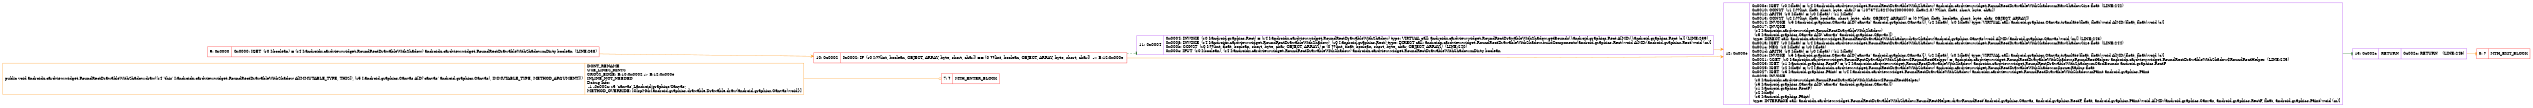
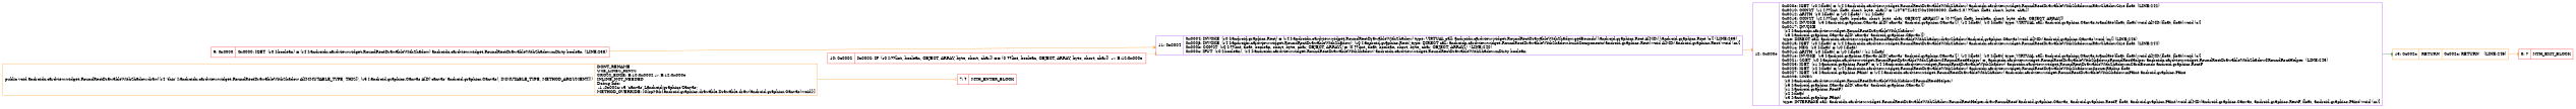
  digraph {
    rankdir=LR
    node [color=red shape=record]
    edge [arrowhead=tee color=darkorange]
    n1 [label="{7\:\ ?|MTH_ENTER_BLOCK\l}"]
    n2 [label="{9\:\ 0x0000|0x0000: IGET  (r0 I:boolean) = (r4 I:androidx.cardview.widget.RoundRectDrawableWithShadow) androidx.cardview.widget.RoundRectDrawableWithShadow.mDirty boolean  (LINE:238)\l}"]
    n3 [label="{10\:\ 0x0002|0x0002: IF  (r0 I:??[int, boolean, OBJECT, ARRAY, byte, short, char]) == (0 ??[int, boolean, OBJECT, ARRAY, byte, short, char])  \-\> B:12:0x000e \l}"]
    n4 [color=purple label="{11\:\ 0x0004|0x0004: INVOKE  (r0 I:android.graphics.Rect) = (r4 I:androidx.cardview.widget.RoundRectDrawableWithShadow) type: VIRTUAL call: androidx.cardview.widget.RoundRectDrawableWithShadow.getBounds():android.graphics.Rect A[MD:():android.graphics.Rect (c)] (LINE:239)\l0x0008: INVOKE  (r4 I:androidx.cardview.widget.RoundRectDrawableWithShadow), (r0 I:android.graphics.Rect) type: DIRECT call: androidx.cardview.widget.RoundRectDrawableWithShadow.buildComponents(android.graphics.Rect):void A[MD:(android.graphics.Rect):void (m)]\l0x000b: CONST  (r0 I:??[int, float, boolean, short, byte, char, OBJECT, ARRAY]) = (0 ??[int, float, boolean, short, byte, char, OBJECT, ARRAY])  (LINE:240)\l0x000c: IPUT  (r0 I:boolean), (r4 I:androidx.cardview.widget.RoundRectDrawableWithShadow) androidx.cardview.widget.RoundRectDrawableWithShadow.mDirty boolean \l}"]
-   n5 [color=purple label="{12\:\ 0x000e|0x000e: IGET  (r0 I:float) = (r4 I:androidx.cardview.widget.RoundRectDrawableWithShadow) androidx.cardview.widget.RoundRectDrawableWithShadow.mRawShadowSize float  (LINE:242)\l0x0010: CONST  (r1 I:??[int, float, short, byte, char]) = (1073741824(0x40000000, float:2.0) ??[int, float, short, byte, char]) \l0x0012: ARITH  (r0 I:float) = (r0 I:float) \/ (r1 I:float) \l0x0013: CONST  (r2 I:??[int, float, boolean, short, byte, char, OBJECT, ARRAY]) = (0 ??[int, float, boolean, short, byte, char, OBJECT, ARRAY]) \l0x0014: INVOKE  (r5 I:android.graphics.Canvas A[D('canvas' android.graphics.Canvas)]), (r2 I:float), (r0 I:float) type: VIRTUAL call: android.graphics.Canvas.translate(float, float):void A[MD:(float, float):void (c)]\l0x0017: INVOKE  \l  (r4 I:androidx.cardview.widget.RoundRectDrawableWithShadow)\l  (r5 I:android.graphics.Canvas A[D('canvas' android.graphics.Canvas)])\l type: DIRECT call: androidx.cardview.widget.RoundRectDrawableWithShadow.drawShadow(android.graphics.Canvas):void A[MD:(android.graphics.Canvas):void (m)] (LINE:243)\l0x001a: IGET  (r0 I:float) = (r4 I:androidx.cardview.widget.RoundRectDrawableWithShadow) androidx.cardview.widget.RoundRectDrawableWithShadow.mRawShadowSize float  (LINE:244)\l0x001c: NEG  (r0 I:float) = (r0 I:float) \l0x001d: ARITH  (r0 I:float) = (r0 I:float) \/ (r1 I:float) \l0x001e: INVOKE  (r5 I:android.graphics.Canvas A[D('canvas' android.graphics.Canvas)]), (r2 I:float), (r0 I:float) type: VIRTUAL call: android.graphics.Canvas.translate(float, float):void A[MD:(float, float):void (c)]\l0x0021: SGET  (r0 I:androidx.cardview.widget.RoundRectDrawableWithShadow$RoundRectHelper) =  androidx.cardview.widget.RoundRectDrawableWithShadow.sRoundRectHelper androidx.cardview.widget.RoundRectDrawableWithShadow$RoundRectHelper  (LINE:245)\l0x0023: IGET  (r1 I:android.graphics.RectF) = (r4 I:androidx.cardview.widget.RoundRectDrawableWithShadow) androidx.cardview.widget.RoundRectDrawableWithShadow.mCardBounds android.graphics.RectF \l0x0025: IGET  (r2 I:float) = (r4 I:androidx.cardview.widget.RoundRectDrawableWithShadow) androidx.cardview.widget.RoundRectDrawableWithShadow.mCornerRadius float \l0x0027: IGET  (r3 I:android.graphics.Paint) = (r4 I:androidx.cardview.widget.RoundRectDrawableWithShadow) androidx.cardview.widget.RoundRectDrawableWithShadow.mPaint android.graphics.Paint \l0x0029: INVOKE  \l  (r0 I:androidx.cardview.widget.RoundRectDrawableWithShadow$RoundRectHelper)\l  (r5 I:android.graphics.Canvas A[D('canvas' android.graphics.Canvas)])\l  (r1 I:android.graphics.RectF)\l  (r2 I:float)\l  (r3 I:android.graphics.Paint)\l type: INTERFACE call: androidx.cardview.widget.RoundRectDrawableWithShadow.RoundRectHelper.drawRoundRect(android.graphics.Canvas, android.graphics.RectF, float, android.graphics.Paint):void A[MD:(android.graphics.Canvas, android.graphics.RectF, float, android.graphics.Paint):void (m)]\l}"]
-   n6 [color=purple label="{13\:\ 0x002c|RETURN\l|0x002c: RETURN    (LINE:246)\l}"]
+   n5 [color=purple label="{12\:\ 0x000e|0x000e: IGET  (r0 I:float) = (r4 I:androidx.cardview.widget.RoundRectDrawableWithShadow) androidx.cardview.widget.RoundRectDrawableWithShadow.mRawShadowSize float  (LINE:242)\l0x0010: CONST  (r1 I:??[int, float, short, byte, char]) = (1073741824(0x40000000, float:2.0) ??[int, float, short, byte, char]) \l0x0012: ARITH  (r0 I:float) = (r0 I:float) \/ (r1 I:float) \l0x0013: CONST  (r2 I:??[int, float, boolean, short, byte, char, OBJECT, ARRAY]) = (0 ??[int, float, boolean, short, byte, char, OBJECT, ARRAY]) \l0x0014: INVOKE  (r5 I:android.graphics.Canvas A[D('canvas' android.graphics.Canvas)]), (r2 I:float), (r0 I:float) type: VIRTUAL call: android.graphics.Canvas.translate(float, float):void A[MD:(float, float):void (c)]\l0x0017: INVOKE  \l  (r4 I:androidx.cardview.widget.RoundRectDrawableWithShadow)\l  (r5 I:android.graphics.Canvas A[D('canvas' android.graphics.Canvas)])\l type: DIRECT call: androidx.cardview.widget.RoundRectDrawableWithShadow.drawShadow(android.graphics.Canvas):void A[MD:(android.graphics.Canvas):void (m)] (LINE:243)\l0x001a: IGET  (r0 I:float) = (r4 I:androidx.cardview.widget.RoundRectDrawableWithShadow) androidx.cardview.widget.RoundRectDrawableWithShadow.mRawShadowSize float  (LINE:244)\l0x001c: NEG  (r0 I:float) = (r0 I:float) \l0x001d: ARITH  (r0 I:float) = (r0 I:float) \/ (r1 I:float) \l0x001e: INVOKE  (r5 I:android.graphics.Canvas A[D('canvas' android.graphics.Canvas)]), (r2 I:float), (r0 I:float) type: VIRTUAL call: android.graphics.Canvas.translate(float, float):void A[MD:(float, float):void (c)]\l0x0021: SGET  (r0 I:androidx.cardview.widget.RoundRectDrawableWithShadow$RoundRectHelper) =  androidx.cardview.widget.RoundRectDrawableWithShadow.sRoundRectHelper androidx.cardview.widget.RoundRectDrawableWithShadow$RoundRectHelper  (LINE:245)\l0x0023: IGET  (r1 I:android.graphics.RectF) = (r4 I:androidx.cardview.widget.RoundRectDrawableWithShadow) androidx.cardview.widget.RoundRectDrawableWithShadow.mCardBounds android.graphics.RectF \l0x0025: IGET  (r2 I:float) = (r4 I:androidx.cardview.widget.RoundRectDrawableWithShadow) androidx.cardview.widget.RoundRectDrawableWithShadow.mCornerRadius float \l0x0027: IGET  (r3 I:android.graphics.Paint) = (r4 I:androidx.cardview.widget.RoundRectDrawableWithShadow) androidx.cardview.widget.RoundRectDrawableWithShadow.mPaint android.graphics.Paint \l0x0029: LINES  \l  (r0 I:androidx.cardview.widget.RoundRectDrawableWithShadow$RoundRectHelper)\l  (r5 I:android.graphics.Canvas A[D('canvas' android.graphics.Canvas)])\l  (r1 I:android.graphics.RectF)\l  (r2 I:float)\l  (r3 I:android.graphics.Paint)\l type: INTERFACE call: androidx.cardview.widget.RoundRectDrawableWithShadow.RoundRectHelper.drawRoundRect(android.graphics.Canvas, android.graphics.RectF, float, android.graphics.Paint):void A[MD:(android.graphics.Canvas, android.graphics.RectF, float, android.graphics.Paint):void (m)]\l}"]
+   n6 [color=darkorange label="{13\:\ 0x002c|RETURN\l|0x002c: RETURN    (LINE:246)\l}"]
    n7 [label="{8\:\ ?|MTH_EXIT_BLOCK\l}"]
    n8 [color=darkorange label="{public void androidx.cardview.widget.RoundRectDrawableWithShadow.draw((r4 'this' I:androidx.cardview.widget.RoundRectDrawableWithShadow A[IMMUTABLE_TYPE, THIS]), (r5 I:android.graphics.Canvas A[D('canvas' android.graphics.Canvas), IMMUTABLE_TYPE, METHOD_ARGUMENT]))  | DONT_RENAME\lUSE_LINES_HINTS\lCROSS_EDGE: B:10:0x0002 \-\> B:12:0x000e\lINLINE_NOT_NEEDED\lDebug Info:\l  \-1 \-0x002c: r5 'canvas' Landroid\/graphics\/Canvas;\lMETHOD_OVERRIDE: [ClspMth\{android.graphics.drawable.Drawable.draw(android.graphics.Canvas):void\}]\l}"]
-   n2 -> n3 [arrowhead=vee]
-   n3 -> n4 [color=darkgreen style=dashed]
-   n3 -> n5 [arrowhead=vee]
-   n4 -> n5 [arrowhead=vee]
+   n2 -> n4 [arrowhead=vee]
+   n3 -> n4 [style=dashed]
+   n4 -> n5
    n5 -> n6 [color=darkgreen]
    n6 -> n7
    n8 -> n1 [arrowhead=odot]
  }
